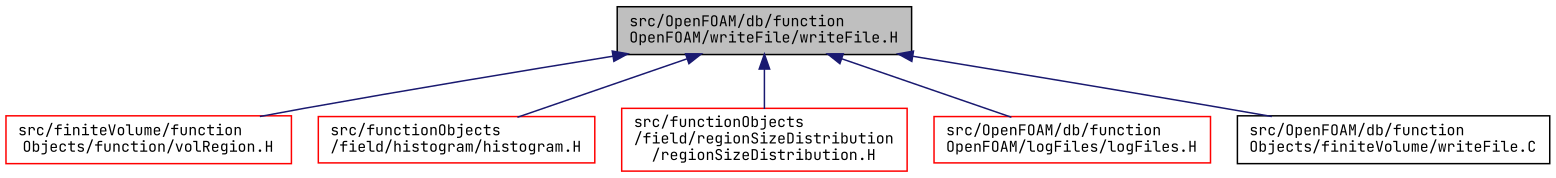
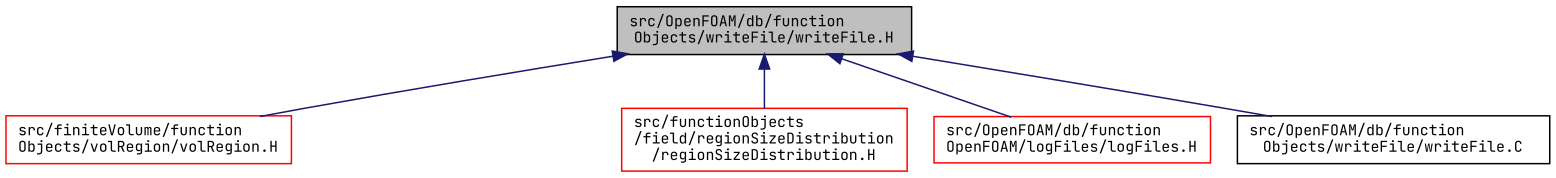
  digraph {
    fontname="JetBrains Mono"
    node [color=red fontname="JetBrains Mono" fontsize=10 shape=record]
    edge [color=midnightblue dir=back fontname="JetBrains Mono" fontsize=10 labelfontname=Helvetica labelfontsize=10 style=solid]
-   n1 [color=black fillcolor=grey75 fontcolor=black height=0.2 label="src/OpenFOAM/db/function\lOpenFOAM/writeFile/writeFile.H" style=filled width=0.4]
-   n2 [height=0.2 label="src/finiteVolume/function\lObjects/function/volRegion.H" width=0.4]
-   n3 [height=0.2 label="src/functionObjects\l/field/histogram/histogram.H" width=0.4]
+   n1 [color=black fillcolor=grey75 fontcolor=black height=0.2 label="src/OpenFOAM/db/function\lObjects/writeFile/writeFile.H" style=filled width=0.4]
+   n2 [height=0.2 label="src/finiteVolume/function\lObjects/volRegion/volRegion.H" width=0.4]
    n4 [height=0.2 label="src/functionObjects\l/field/regionSizeDistribution\l/regionSizeDistribution.H" width=0.4]
    n5 [height=0.2 label="src/OpenFOAM/db/function\lOpenFOAM/logFiles/logFiles.H" width=0.4]
-   n6 [color=black height=0.2 label="src/OpenFOAM/db/function\lObjects/finiteVolume/writeFile.C" width=0.4]
+   n6 [color=black height=0.2 label="src/OpenFOAM/db/function\lObjects/writeFile/writeFile.C" width=0.4]
    n1 -> n2
-   n1 -> n3
    n1 -> n4
    n1 -> n5
    n1 -> n6
  }
